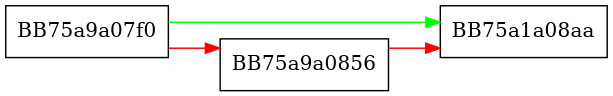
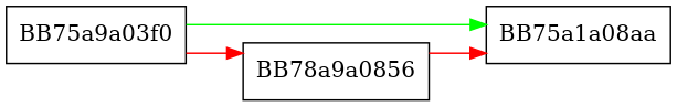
  digraph {
    rankdir=LR
    splines=ortho
    node [shape=box]
    edge [color=red]
    n1 [label=BB75a1a08aa]
-   BB75a9a07f0
-   BB75a9a0856
+   BB75a9a07f0 [label=BB75a9a03f0]
+   BB75a9a0856 [label=BB78a9a0856]
    BB75a9a07f0 -> n1 [color=green]
    BB75a9a07f0 -> BB75a9a0856
    BB75a9a0856 -> n1
  }
